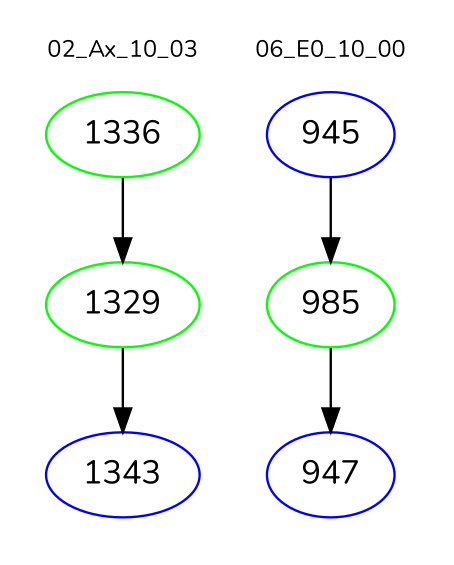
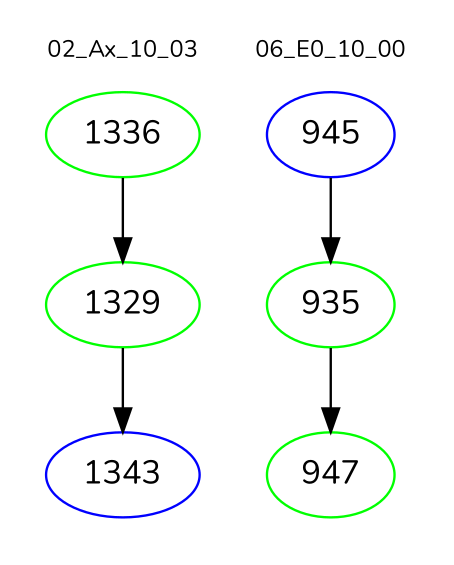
  digraph {
    fontname=Nunito
    node [color=green fontname=Nunito]
    edge [color=black fontname=Nunito]
    n1 [label=1336]
    n2 [label=1329]
    n3 [color=blue label=1343]
    n4 [color=blue label=945]
-   n5 [label=985]
-   n6 [color=blue label=947]
+   n5 [label=935]
+   n6 [label=947]
    subgraph cluster_1 {
      color=white
      fontsize=10
      label="02_Ax_10_03"
      n1
      n2
      n3
    }
    subgraph cluster_2 {
      color=white
      fontsize=10
      label="06_E0_10_00"
      n4
      n5
      n6
    }
    n1 -> n2
    n2 -> n3
    n4 -> n5
    n5 -> n6
  }
